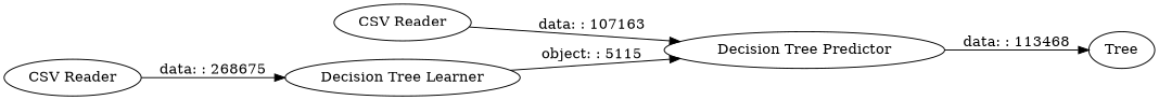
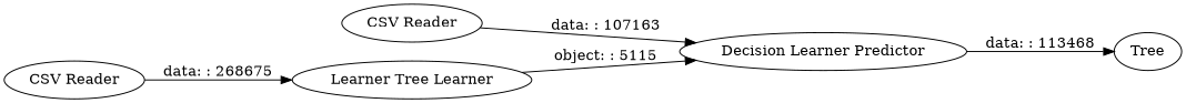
  digraph {
    rankdir=LR
    n1 [label="CSV Reader"]
-   n2 [label="Decision Tree Predictor"]
+   n2 [label="Decision Learner Predictor"]
    n3 [label=Tree]
-   n4 [label="Decision Tree Learner"]
+   n4 [label="Learner Tree Learner"]
    n5 [label="CSV Reader"]
    n1 -> n2 [label="data: : 107163"]
    n2 -> n3 [label="data: : 113468"]
    n4 -> n2 [label="object: : 5115"]
    n5 -> n4 [label="data: : 268675"]
  }
